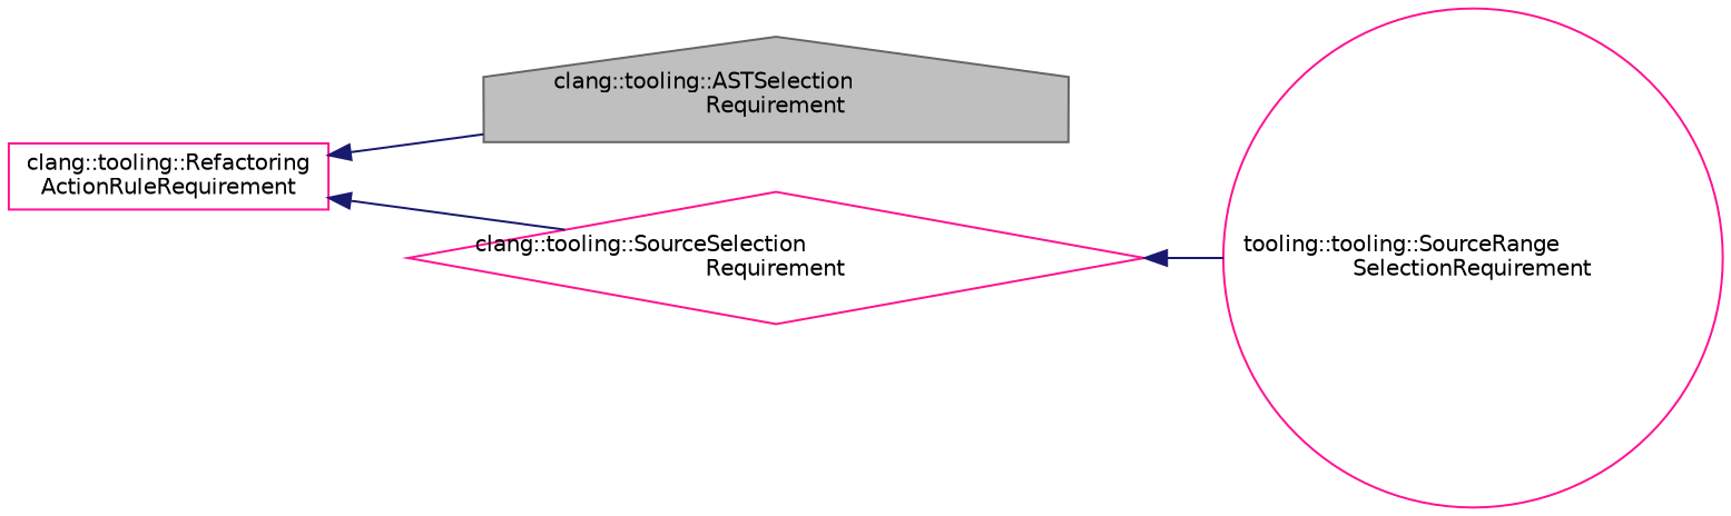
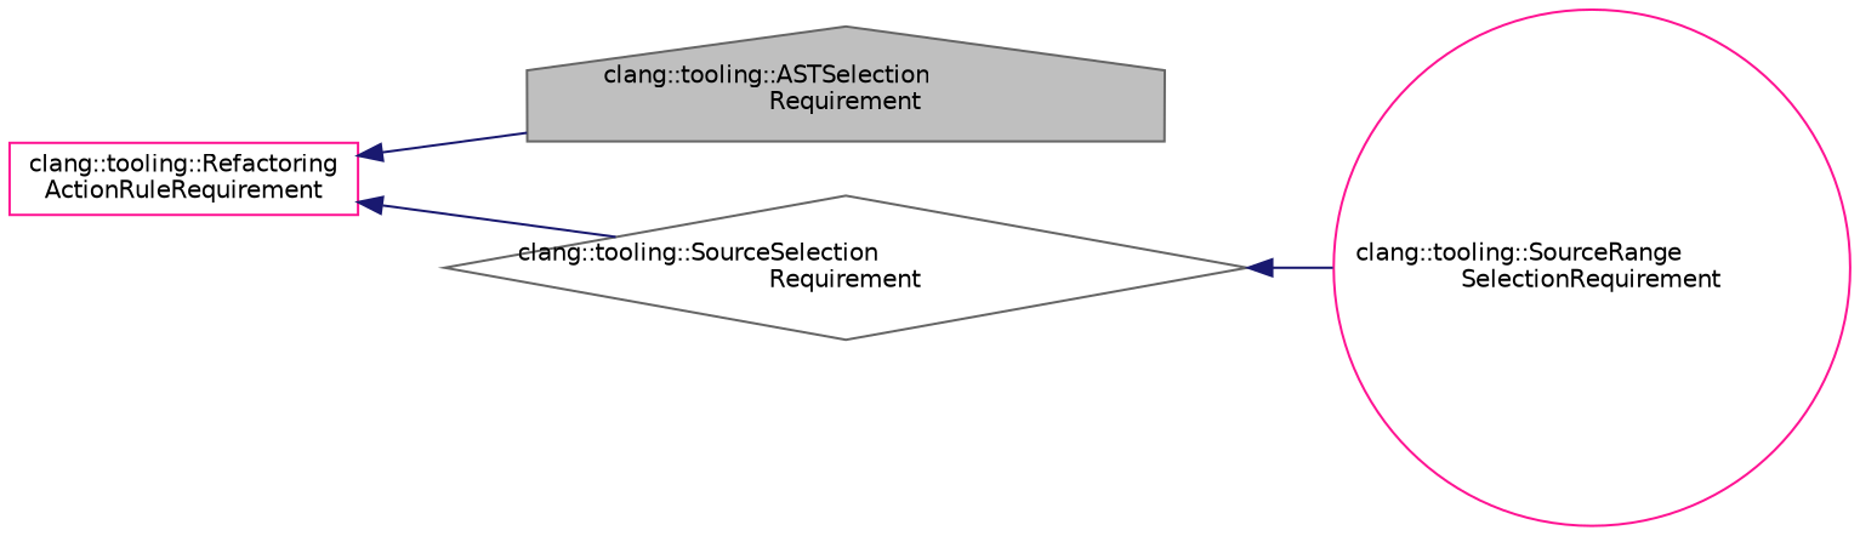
  digraph {
    rankdir=LR
    node [color=gray40 fontname=Helvetica fontsize=10]
    edge [color=midnightblue dir=back fontname=Helvetica fontsize=10 labelfontname=Helvetica labelfontsize=10 style=solid]
    n1 [fillcolor=grey75 fontcolor=black height=0.2 label="clang::tooling::ASTSelection\lRequirement" shape=house style=filled width=0.4]
-   n2 [color=deeppink height=0.2 label="tooling::tooling::SourceRange\lSelectionRequirement" shape=circle width=0.4]
-   n3 [color=deeppink height=0.2 label="clang::tooling::SourceSelection\lRequirement" shape=diamond width=0.4]
+   n2 [color=deeppink height=0.2 label="clang::tooling::SourceRange\lSelectionRequirement" shape=circle width=0.4]
+   n3 [height=0.2 label="clang::tooling::SourceSelection\lRequirement" shape=diamond width=0.4]
    n4 [color=deeppink height=0.2 label="clang::tooling::Refactoring\lActionRuleRequirement" shape=box width=0.4]
    n3 -> n2
    n4 -> n1
    n4 -> n3
  }
